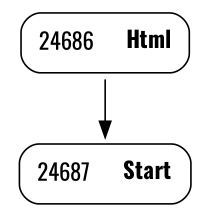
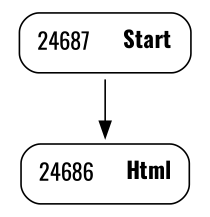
  digraph {
    fontname=Oswald
    node [shape=none fontname=Oswald]
    n1 [label=<<TABLE border='1' cellspacing='0' cellpadding='10' style='rounded' ><TR><TD border='0'>24686</TD><TD border='0'><B>Html</B></TD></TR></TABLE>>]
    n2 [label=<<TABLE border='1' cellspacing='0' cellpadding='10' style='rounded' ><TR><TD border='0'>24687</TD><TD border='0'><B>Start</B></TD></TR></TABLE>>]
-   n1 -> n2 [weight=2 fontname=Oswald]
+   n2 -> n1 [weight=2 fontname=Oswald]
  }
